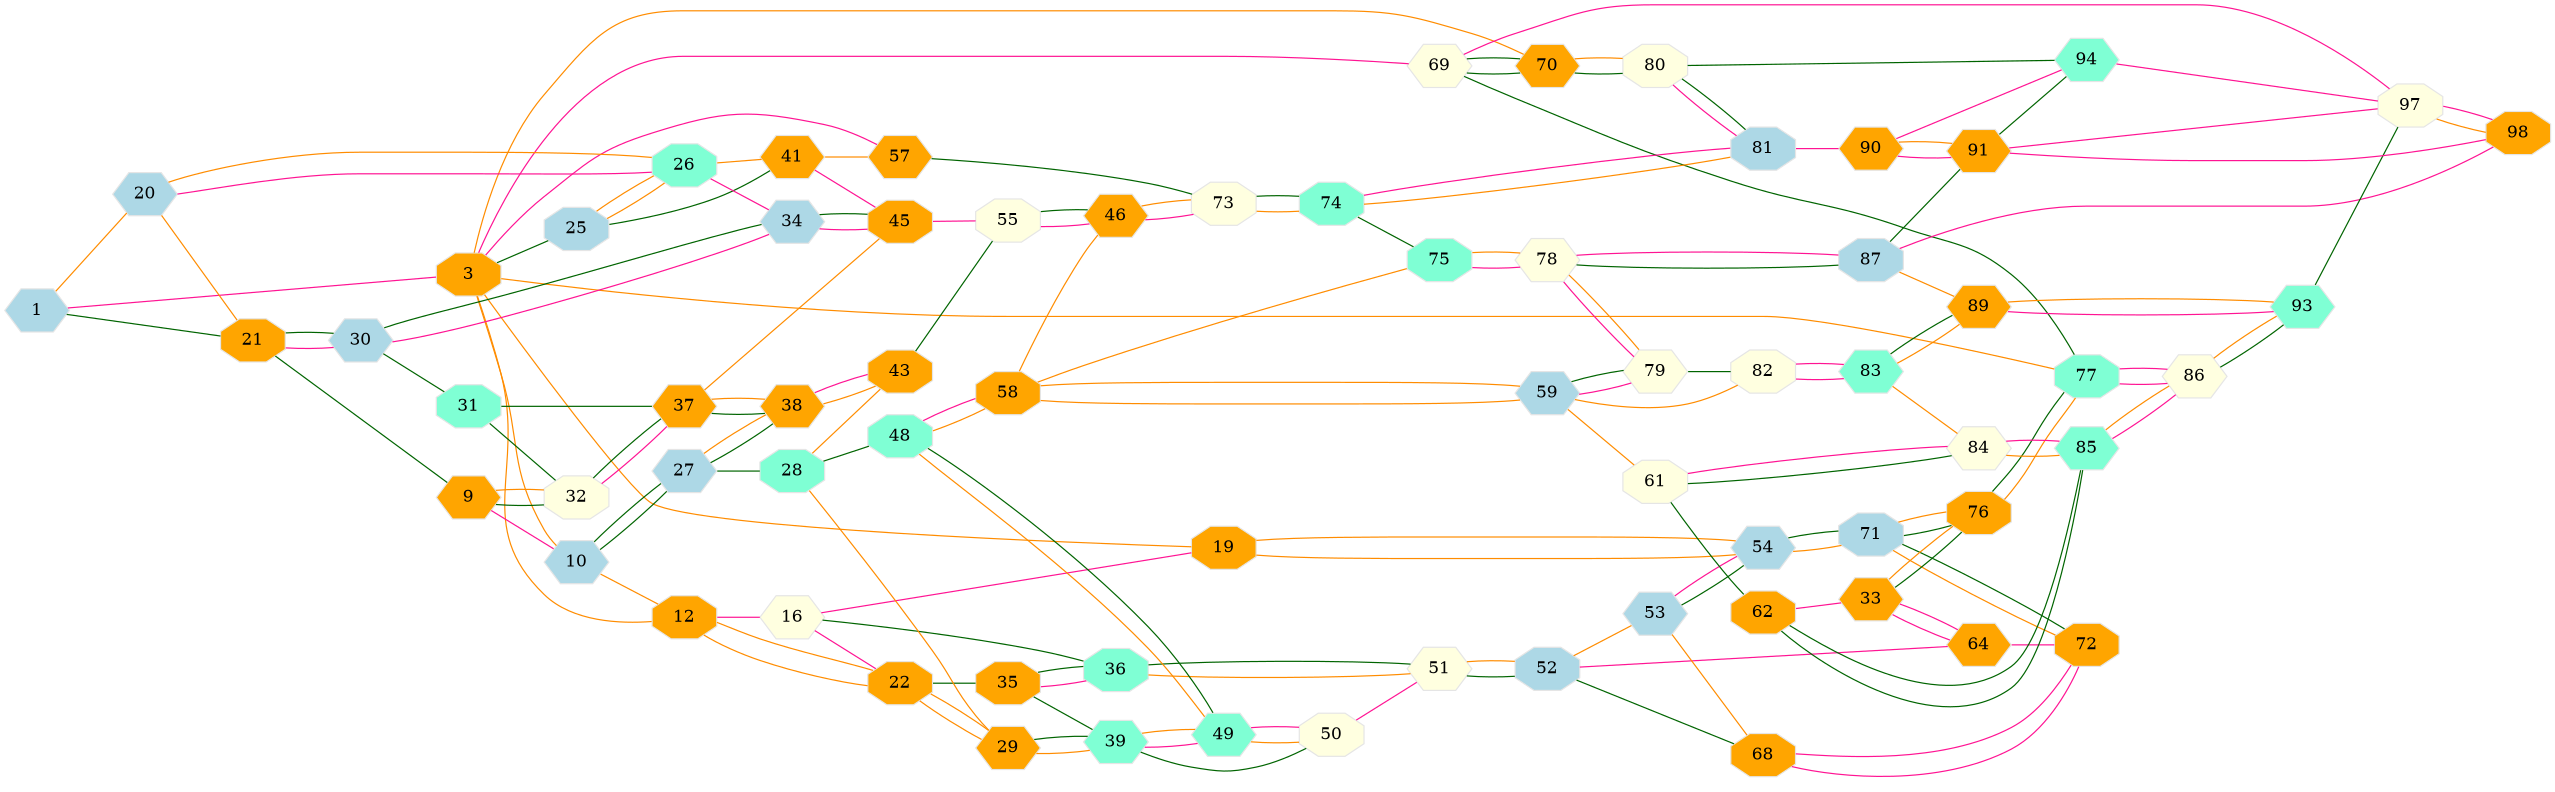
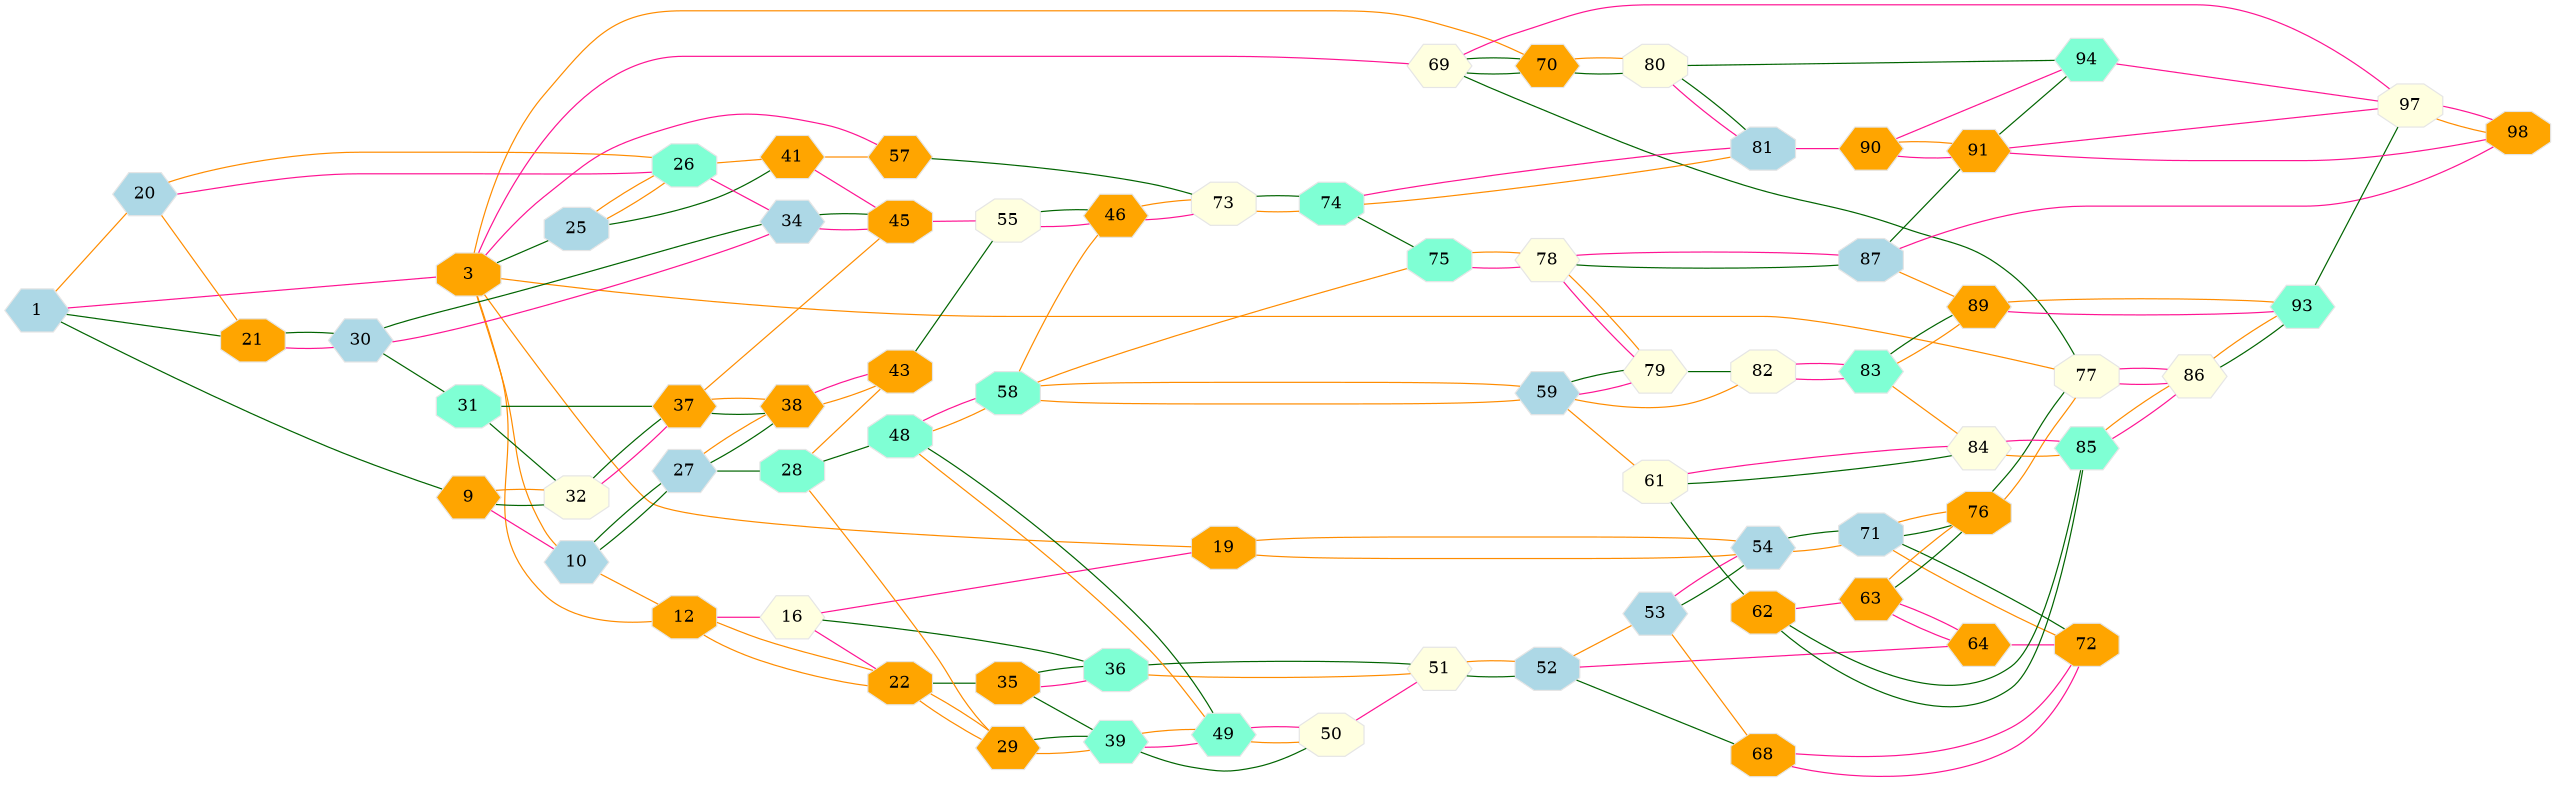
  graph {
    rankdir=LR
    node [color=gray90 fillcolor=orange shape=hexagon style=filled]
    edge [color=darkorange]
    1 [fillcolor=lightblue super="+2+8"]
    3 [shape=octagon super="+24+4"]
    9
    20 [fillcolor=lightblue]
    21 [shape=octagon]
    10 [fillcolor=lightblue super="+11"]
    12 [shape=octagon super="+13"]
    19 [shape=octagon]
    25 [fillcolor=lightblue shape=octagon]
    57
    69 [fillcolor=lightyellow]
    70
-   77 [fillcolor=aquamarine shape=octagon]
+   77 [fillcolor=lightyellow shape=octagon]
    32 [fillcolor=lightyellow shape=octagon]
    26 [fillcolor=aquamarine shape=octagon super="+33"]
    30 [fillcolor=lightblue]
    27 [fillcolor=lightblue]
    16 [fillcolor=lightyellow super="+17+18"]
    22 [shape=octagon super="+23"]
    54 [fillcolor=lightblue]
    41 [super="+46"]
    73 [fillcolor=lightyellow shape=octagon]
    97 [fillcolor=lightyellow shape=octagon super="+99"]
    80 [fillcolor=lightyellow shape=octagon]
    86 [fillcolor=lightyellow]
    37 [super="+42"]
    28 [fillcolor=aquamarine shape=octagon super="+44"]
    38
    36 [fillcolor=aquamarine shape=octagon]
    29
    35 [shape=octagon]
    51 [fillcolor=lightyellow]
    71 [fillcolor=lightblue shape=octagon]
    34 [fillcolor=lightblue]
    31 [fillcolor=aquamarine shape=octagon]
    39 [fillcolor=aquamarine super="+40"]
    45 [shape=octagon super="+47"]
    43 [shape=octagon]
    48 [fillcolor=aquamarine shape=octagon]
    55 [fillcolor=lightyellow shape=octagon]
    49 [fillcolor=aquamarine]
-   58 [shape=octagon super="+67"]
+   58 [fillcolor=aquamarine shape=octagon super="+67"]
    50 [fillcolor=lightyellow shape=octagon]
    52 [fillcolor=lightblue shape=octagon super="+65"]
    n45 [label=46]
    59 [fillcolor=lightblue super="+60"]
    75 [fillcolor=aquamarine shape=octagon]
    53 [fillcolor=lightblue]
    64
    68 [shape=octagon]
    72 [shape=octagon]
    76 [shape=octagon]
    74 [fillcolor=aquamarine shape=octagon]
    61 [fillcolor=lightyellow shape=octagon]
    79 [fillcolor=lightyellow]
    82 [fillcolor=lightyellow shape=octagon]
    78 [fillcolor=lightyellow]
    62 [shape=octagon]
    84 [fillcolor=lightyellow]
    83 [fillcolor=aquamarine]
-   63 [label=33]
+   63
    85 [fillcolor=aquamarine]
    98 [shape=octagon]
    81 [fillcolor=lightblue shape=octagon]
    94 [fillcolor=aquamarine super="+95"]
    90
    87 [fillcolor=lightblue shape=octagon super="+88"]
    93 [fillcolor=aquamarine]
    89
    91 [super="+96+92"]
    1 -- 3 [color=deeppink]
-   21 -- 9 [color=darkgreen]
+   1 -- 9 [color=darkgreen]
    1 -- 20
    1 -- 21 [color=darkgreen]
    3 -- 10
    3 -- 12 [weight=2]
    3 -- 19
    3 -- 25 [color=darkgreen]
    3 -- 57 [color=deeppink]
    3 -- 69 [color=deeppink]
    3 -- 70
    3 -- 77
    9 -- 10 [color=deeppink]
    9 -- 32 [color=darkgreen]
    9 -- 32
    20 -- 21
    20 -- 26 [color=deeppink]
    20 -- 26
    21 -- 30 [color=deeppink]
    21 -- 30 [color=darkgreen]
    10 -- 12
    10 -- 27 [color=darkgreen]
    10 -- 27 [color=darkgreen]
    12 -- 16 [color=deeppink]
    12 -- 22
    12 -- 22
    19 -- 54
    19 -- 54
    25 -- 26
    25 -- 26
    25 -- 41 [color=darkgreen]
    57 -- 73 [color=darkgreen]
    69 -- 70 [color=darkgreen]
    69 -- 70 [color=darkgreen]
    69 -- 77 [color=darkgreen]
    69 -- 97 [color=deeppink]
    70 -- 80 [color=darkgreen]
    70 -- 80
    77 -- 86 [color=deeppink]
    77 -- 86 [color=deeppink]
    32 -- 37 [color=deeppink]
    32 -- 37 [color=darkgreen]
    26 -- 41
    26 -- 34 [color=deeppink]
    30 -- 34 [color=deeppink]
    30 -- 34 [color=darkgreen]
    30 -- 31 [color=darkgreen]
    27 -- 28 [color=darkgreen]
    27 -- 38 [color=darkgreen]
    27 -- 38
    16 -- 19 [color=deeppink]
    16 -- 22 [color=deeppink]
    16 -- 36 [color=darkgreen]
    22 -- 29
    22 -- 29
    22 -- 35 [color=darkgreen]
    54 -- 71
    54 -- 71 [color=darkgreen]
    41 -- 57
    41 -- 45 [color=deeppink]
    73 -- 74
    73 -- 74 [color=darkgreen]
    97 -- 98
    97 -- 98 [color=deeppink]
    80 -- 81 [color=deeppink]
    80 -- 81 [color=darkgreen]
    80 -- 94 [color=darkgreen]
    86 -- 93 [color=darkgreen]
    86 -- 93
    37 -- 38 [color=darkgreen]
    37 -- 38
    37 -- 45
    28 -- 29
    28 -- 43
    28 -- 48 [color=darkgreen]
    38 -- 43
    38 -- 43 [color=deeppink]
    36 -- 51
    36 -- 51 [color=darkgreen]
    29 -- 39
    29 -- 39 [color=darkgreen]
    35 -- 36 [color=deeppink]
    35 -- 36 [color=darkgreen]
    35 -- 39 [color=darkgreen]
    51 -- 52 [color=darkgreen]
    51 -- 52
    71 -- 72
    71 -- 72 [color=darkgreen]
    71 -- 76 [color=darkgreen]
    71 -- 76
    34 -- 45 [color=deeppink]
    34 -- 45 [color=darkgreen]
    31 -- 32 [color=darkgreen]
    31 -- 37 [color=darkgreen]
    39 -- 49 [color=deeppink]
    39 -- 49
    39 -- 50 [color=darkgreen]
    45 -- 55 [color=deeppink]
    43 -- 55 [color=darkgreen]
    48 -- 49
    48 -- 49 [color=darkgreen]
    48 -- 58
    48 -- 58 [color=deeppink]
    55 -- n45 [color=deeppink]
    55 -- n45 [color=darkgreen]
    49 -- 50
    49 -- 50 [color=deeppink]
    58 -- n45
    58 -- 59
    58 -- 59
    58 -- 75
    50 -- 51 [color=deeppink]
    52 -- 53
    52 -- 64 [color=deeppink]
    52 -- 68 [color=darkgreen]
    n45 -- 73 [color=deeppink]
    n45 -- 73
    59 -- 61
    59 -- 79 [color=deeppink]
    59 -- 79 [color=darkgreen]
    59 -- 82
    75 -- 78 [color=deeppink]
    75 -- 78
    53 -- 54 [color=darkgreen]
    53 -- 54 [color=deeppink]
    53 -- 68
    64 -- 72 [color=deeppink]
    68 -- 72 [color=deeppink]
    68 -- 72 [color=deeppink]
    76 -- 77
    76 -- 77 [color=darkgreen]
    74 -- 75 [color=darkgreen]
    74 -- 81
    74 -- 81 [color=deeppink]
    61 -- 62 [color=darkgreen]
    61 -- 84 [color=darkgreen]
    61 -- 84 [color=deeppink]
    79 -- 82 [color=darkgreen]
    82 -- 83 [color=deeppink]
    82 -- 83 [color=deeppink]
    78 -- 79 [color=deeppink]
    78 -- 79
    78 -- 87 [color=darkgreen]
    78 -- 87 [color=deeppink]
    62 -- 63 [color=deeppink]
    62 -- 85 [color=darkgreen]
    62 -- 85 [color=darkgreen]
    84 -- 85
    84 -- 85 [color=deeppink]
    83 -- 84
    83 -- 89
    83 -- 89 [color=darkgreen]
    63 -- 64 [color=deeppink]
    63 -- 64 [color=deeppink]
    63 -- 76 [color=darkgreen]
    63 -- 76
    85 -- 86 [color=deeppink]
    85 -- 86
    81 -- 90 [color=deeppink]
    94 -- 97 [color=deeppink]
    90 -- 94 [color=deeppink]
    90 -- 91 [color=deeppink]
    90 -- 91
    87 -- 98 [color=deeppink]
    87 -- 89
    87 -- 91 [color=darkgreen]
    93 -- 97 [color=darkgreen]
    89 -- 93 [color=deeppink]
    89 -- 93
    91 -- 97 [color=deeppink]
    91 -- 98 [color=deeppink]
    91 -- 94 [color=darkgreen]
  }
